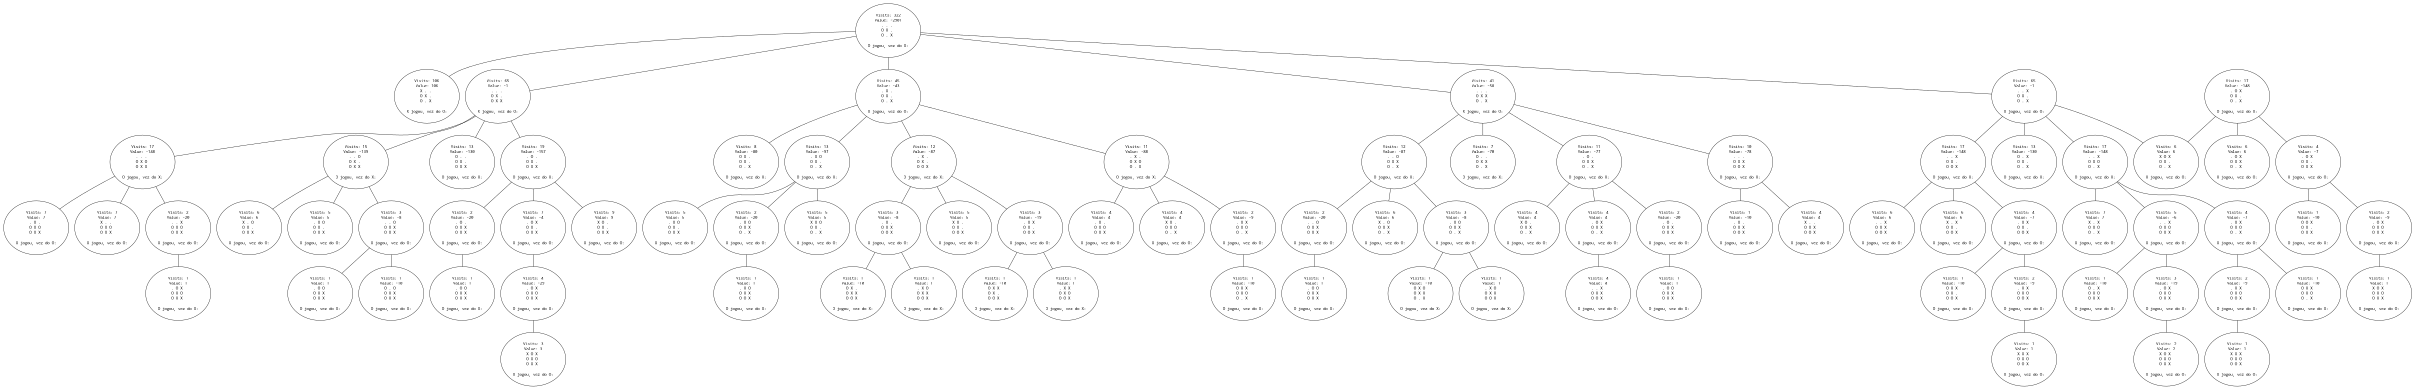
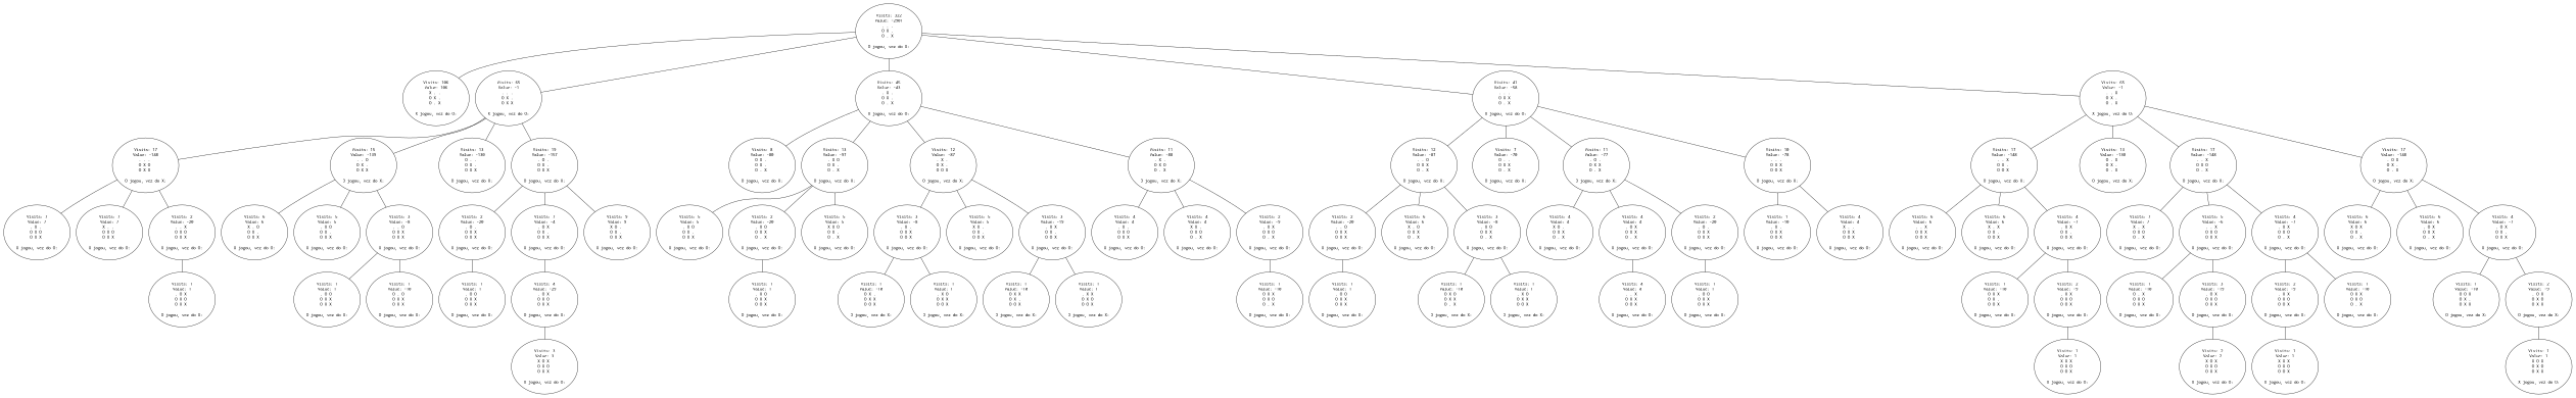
  graph {
    node [fontname=Courier]
    n1 [label="Visits: 322\nValue: -2901\n. . . \nO X . \nO . X \n\nO jogou, vez do X:\n"]
    n2 [label="Visits: 106\nValue: 106\nX . . \nO X . \nO . X \n\nX jogou, vez do O:\n"]
    n3 [label="Visits: 65\nValue: -1\n. . . \nO X . \nO X X \n\nX jogou, vez do O:\n"]
    n4 [label="Visits: 45\nValue: -43\n. X . \nO X . \nO . X \n\nX jogou, vez do O:\n"]
    n5 [label="Visits: 41\nValue: -58\n. . . \nO X X \nO . X \n\nX jogou, vez do O:\n"]
    n6 [label="Visits: 65\nValue: -1\n. . X \nO X . \nO . X \n\nX jogou, vez do O:\n"]
    n7 [label="Visits: 17\nValue: -148\n. . . \nO X O \nO X X \n\nO jogou, vez do X:\n"]
    n8 [label="Visits: 15\nValue: -139\n. . O \nO X . \nO X X \n\nO jogou, vez do X:\n"]
    n9 [label="Visits: 13\nValue: -130\nO . . \nO X . \nO X X \n\nO jogou, vez do X:\n"]
    n10 [label="Visits: 19\nValue: -157\n. O . \nO X . \nO X X \n\nO jogou, vez do X:\n"]
    n11 [label="Visits: 8\nValue: -80\nO X . \nO X . \nO . X \n\nO jogou, vez do X:\n"]
    n12 [label="Visits: 13\nValue: -97\n. X O \nO X . \nO . X \n\nO jogou, vez do X:\n"]
    n13 [label="Visits: 12\nValue: -87\n. X . \nO X . \nO O X \n\nO jogou, vez do X:\n"]
    n14 [label="Visits: 11\nValue: -88\n. X . \nO X O \nO . X \n\nO jogou, vez do X:\n"]
    n15 [label="Visits: 12\nValue: -87\n. . O \nO X X \nO . X \n\nO jogou, vez do X:\n"]
    n16 [label="Visits: 7\nValue: -70\nO . . \nO X X \nO . X \n\nO jogou, vez do X:\n"]
    n17 [label="Visits: 11\nValue: -77\n. O . \nO X X \nO . X \n\nO jogou, vez do X:\n"]
    n18 [label="Visits: 10\nValue: -78\n. . . \nO X X \nO O X \n\nO jogou, vez do X:\n"]
    n19 [label="Visits: 17\nValue: -148\n. . X \nO X . \nO O X \n\nO jogou, vez do X:\n"]
    n20 [label="Visits: 13\nValue: -130\nO . X \nO X . \nO . X \n\nO jogou, vez do X:\n"]
    n21 [label="Visits: 17\nValue: -148\n. . X \nO X O \nO . X \n\nO jogou, vez do X:\n"]
    n22 [label="Visits: 17\nValue: -148\n. O X \nO X . \nO . X \n\nO jogou, vez do X:\n"]
    n23 [label="Visits: 7\nValue: 7\n. X . \nO X O \nO X X \n\nX jogou, vez do O:\n"]
    n24 [label="Visits: 7\nValue: 7\nX . . \nO X O \nO X X \n\nX jogou, vez do O:\n"]
    n25 [label="Visits: 2\nValue: -20\n. . X \nO X O \nO X X \n\nX jogou, vez do O:\n"]
    n26 [label="Visits: 6\nValue: 6\nX . O \nO X . \nO X X \n\nX jogou, vez do O:\n"]
    n27 [label="Visits: 5\nValue: 5\n. X O \nO X . \nO X X \n\nX jogou, vez do O:\n"]
    n28 [label="Visits: 3\nValue: -8\n. . O \nO X X \nO X X \n\nX jogou, vez do O:\n"]
    n29 [label="Visits: 2\nValue: -20\n. O . \nO X X \nO X X \n\nX jogou, vez do O:\n"]
    n30 [label="Visits: 7\nValue: -4\n. O X \nO X . \nO X X \n\nX jogou, vez do O:\n"]
    n31 [label="Visits: 9\nValue: 9\nX O . \nO X . \nO X X \n\nX jogou, vez do O:\n"]
    n32 [label="Visits: 1\nValue: 1\n. O X \nO X O \nO X X \n\nO jogou, vez do X:\n"]
    n33 [label="Visits: 1\nValue: 1\n. O O \nO X X \nO X X \n\nO jogou, vez do X:\n"]
    n34 [label="Visits: 1\nValue: -10\nO . O \nO X X \nO X X \n\nO jogou, vez do X:\n"]
    n35 [label="Visits: 1\nValue: 1\n. O O \nO X X \nO X X \n\nO jogou, vez do X:\n"]
    n36 [label="Visits: 4\nValue: -29\n. O X \nO X O \nO X X \n\nO jogou, vez do X:\n"]
    n37 [label="Visits: 3\nValue: 3\nX O X \nO X O \nO X X \n\nX jogou, vez do O:\n"]
    n38 [label="Visits: 5\nValue: 5\n. X O \nO X . \nO X X \n\nX jogou, vez do O:\n"]
    n39 [label="Visits: 2\nValue: -20\n. X O \nO X X \nO . X \n\nX jogou, vez do O:\n"]
    n40 [label="Visits: 5\nValue: 5\nX X O \nO X . \nO . X \n\nX jogou, vez do O:\n"]
    n41 [label="Visits: 3\nValue: -8\n. X . \nO X X \nO O X \n\nX jogou, vez do O:\n"]
    n42 [label="Visits: 5\nValue: 5\nX X . \nO X . \nO O X \n\nX jogou, vez do O:\n"]
    n43 [label="Visits: 3\nValue: -19\n. X X \nO X . \nO O X \n\nX jogou, vez do O:\n"]
    n44 [label="Visits: 4\nValue: 4\n. X . \nO X O \nO X X \n\nX jogou, vez do O:\n"]
    n45 [label="Visits: 4\nValue: 4\nX X . \nO X O \nO . X \n\nX jogou, vez do O:\n"]
    n46 [label="Visits: 2\nValue: -9\n. X X \nO X O \nO . X \n\nX jogou, vez do O:\n"]
    n47 [label="Visits: 1\nValue: 1\n. X O \nO X X \nO O X \n\nO jogou, vez do X:\n"]
    n48 [label="Visits: 1\nValue: -10\nO X . \nO X X \nO O X \n\nO jogou, vez do X:\n"]
    n49 [label="Visits: 1\nValue: 1\n. X O \nO X X \nO O X \n\nO jogou, vez do X:\n"]
    n50 [label="Visits: 1\nValue: -10\nO X X \nO X . \nO O X \n\nO jogou, vez do X:\n"]
    n51 [label="Visits: 1\nValue: 1\n. X X \nO X O \nO O X \n\nO jogou, vez do X:\n"]
    n52 [label="Visits: 1\nValue: -10\nO X X \nO X O \nO . X \n\nO jogou, vez do X:\n"]
    n53 [label="Visits: 2\nValue: -20\n. . O \nO X X \nO X X \n\nX jogou, vez do O:\n"]
    n54 [label="Visits: 6\nValue: 6\nX . O \nO X X \nO . X \n\nX jogou, vez do O:\n"]
    n55 [label="Visits: 3\nValue: -8\n. X O \nO X X \nO . X \n\nX jogou, vez do O:\n"]
    n56 [label="Visits: 4\nValue: 4\nX O . \nO X X \nO . X \n\nX jogou, vez do O:\n"]
    n57 [label="Visits: 4\nValue: 4\n. O X \nO X X \nO . X \n\nX jogou, vez do O:\n"]
    n58 [label="Visits: 2\nValue: -20\n. O . \nO X X \nO X X \n\nX jogou, vez do O:\n"]
    n59 [label="Visits: 1\nValue: -10\n. X . \nO X X \nO O X \n\nX jogou, vez do O:\n"]
    n60 [label="Visits: 4\nValue: 4\nX . . \nO X X \nO O X \n\nX jogou, vez do O:\n"]
    n61 [label="Visits: 1\nValue: 1\n. O O \nO X X \nO X X \n\nO jogou, vez do X:\n"]
    n62 [label="Visits: 1\nValue: -10\nO X O \nO X X \nO . X \n\nO jogou, vez do X:\n"]
    n63 [label="Visits: 1\nValue: 1\n. X O \nO X X \nO O X \n\nO jogou, vez do X:\n"]
    n64 [label="Visits: 4\nValue: 4\n. . X \nO X X \nO O X \n\nX jogou, vez do O:\n"]
    n65 [label="Visits: 1\nValue: 1\n. O O \nO X X \nO X X \n\nO jogou, vez do X:\n"]
    n66 [label="Visits: 6\nValue: 6\n. . X \nO X X \nO O X \n\nX jogou, vez do O:\n"]
    n67 [label="Visits: 6\nValue: 6\nX . X \nO X . \nO O X \n\nX jogou, vez do O:\n"]
    n68 [label="Visits: 4\nValue: -7\n. X X \nO X . \nO O X \n\nX jogou, vez do O:\n"]
    n69 [label="Visits: 7\nValue: 7\nX . X \nO X O \nO . X \n\nX jogou, vez do O:\n"]
    n70 [label="Visits: 5\nValue: -6\n. . X \nO X O \nO X X \n\nX jogou, vez do O:\n"]
    n71 [label="Visits: 4\nValue: -7\n. X X \nO X O \nO . X \n\nX jogou, vez do O:\n"]
    n72 [label="Visits: 6\nValue: 6\nX O X \nO X . \nO . X \n\nX jogou, vez do O:\n"]
    n73 [label="Visits: 6\nValue: 6\n. O X \nO X X \nO . X \n\nX jogou, vez do O:\n"]
    n74 [label="Visits: 4\nValue: -7\n. O X \nO X . \nO X X \n\nX jogou, vez do O:\n"]
    n75 [label="Visits: 1\nValue: -10\nO X X \nO X . \nO O X \n\nO jogou, vez do X:\n"]
    n76 [label="Visits: 2\nValue: -9\n. X X \nO X O \nO O X \n\nO jogou, vez do X:\n"]
    n77 [label="Visits: 1\nValue: 1\nX X X \nO X O \nO O X \n\nX jogou, vez do O:\n"]
    n78 [label="Visits: 1\nValue: -10\nO . X \nO X O \nO X X \n\nO jogou, vez do X:\n"]
    n79 [label="Visits: 3\nValue: -19\n. O X \nO X O \nO X X \n\nO jogou, vez do X:\n"]
    n80 [label="Visits: 2\nValue: -9\n. X X \nO X O \nO O X \n\nO jogou, vez do X:\n"]
    n81 [label="Visits: 1\nValue: -10\nO X X \nO X O \nO . X \n\nO jogou, vez do X:\n"]
    n82 [label="Visits: 2\nValue: 2\nX O X \nO X O \nO X X \n\nX jogou, vez do O:\n"]
    n83 [label="Visits: 1\nValue: 1\nX X X \nO X O \nO O X \n\nX jogou, vez do O:\n"]
    n84 [label="Visits: 1\nValue: -10\nO O X \nO X . \nO X X \n\nO jogou, vez do X:\n"]
    n85 [label="Visits: 2\nValue: -9\n. O X \nO X O \nO X X \n\nO jogou, vez do X:\n"]
    n86 [label="Visits: 1\nValue: 1\nX O X \nO X O \nO X X \n\nX jogou, vez do O:\n"]
    n1 -- n2
    n1 -- n3
    n1 -- n4
    n1 -- n5
    n1 -- n6
    n3 -- n7
    n3 -- n8
    n3 -- n9
    n3 -- n10
    n4 -- n11
    n4 -- n12
    n4 -- n13
    n4 -- n14
    n5 -- n15
    n5 -- n16
    n5 -- n17
    n5 -- n18
    n6 -- n19
    n6 -- n20
    n6 -- n21
-   n6 -- n72
+   n6 -- n22
    n7 -- n23
    n7 -- n24
    n7 -- n25
    n8 -- n26
    n8 -- n27
    n8 -- n28
    n10 -- n29
    n10 -- n30
    n10 -- n31
    n12 -- n38
    n12 -- n39
    n12 -- n40
    n13 -- n41
    n13 -- n42
    n13 -- n43
    n14 -- n44
    n14 -- n45
    n14 -- n46
    n15 -- n53
    n15 -- n54
    n15 -- n55
    n17 -- n56
    n17 -- n57
    n17 -- n58
    n18 -- n59
    n18 -- n60
    n19 -- n66
    n19 -- n67
    n19 -- n68
    n21 -- n69
    n21 -- n70
    n21 -- n71
    n22 -- n72
    n22 -- n73
    n22 -- n74
    n25 -- n32
    n28 -- n33
    n28 -- n34
    n29 -- n35
    n30 -- n36
    n36 -- n37
    n39 -- n47
    n41 -- n48
    n41 -- n49
    n43 -- n50
    n43 -- n51
    n46 -- n52
    n53 -- n61
    n55 -- n62
    n55 -- n63
    n57 -- n64
    n58 -- n65
    n68 -- n75
    n68 -- n76
    n70 -- n78
    n70 -- n79
    n71 -- n80
    n71 -- n81
    n74 -- n84
    n74 -- n85
    n76 -- n77
    n79 -- n82
    n80 -- n83
    n85 -- n86
  }
